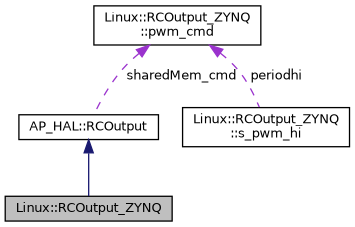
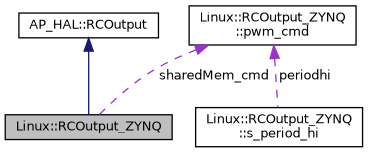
  digraph {
    node [color=black fillcolor=white fontname=Helvetica fontsize=10 shape=record style=filled]
    edge [color=darkorchid3 dir=back fontname=Helvetica fontsize=10 labelfontname=Helvetica labelfontsize=10 style=dashed]
    n1 [fillcolor=grey75 fontcolor=black height=0.2 label="Linux::RCOutput_ZYNQ" width=0.4]
    n2 [height=0.2 label="AP_HAL::RCOutput" width=0.4]
    n3 [height=0.2 label="Linux::RCOutput_ZYNQ\l::pwm_cmd" width=0.4]
-   n4 [height=0.2 label="Linux::RCOutput_ZYNQ\l::s_pwm_hi" width=0.4]
+   n4 [height=0.2 label="Linux::RCOutput_ZYNQ\l::s_period_hi" width=0.4]
    n2 -> n1 [color=midnightblue style=solid]
-   n3 -> n2 [label=" sharedMem_cmd"]
+   n3 -> n1 [label=" sharedMem_cmd"]
    n3 -> n4 [label=" periodhi"]
  }
